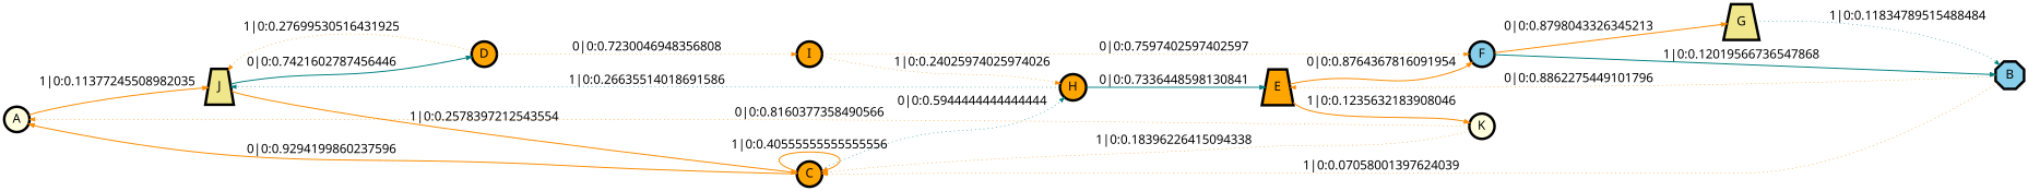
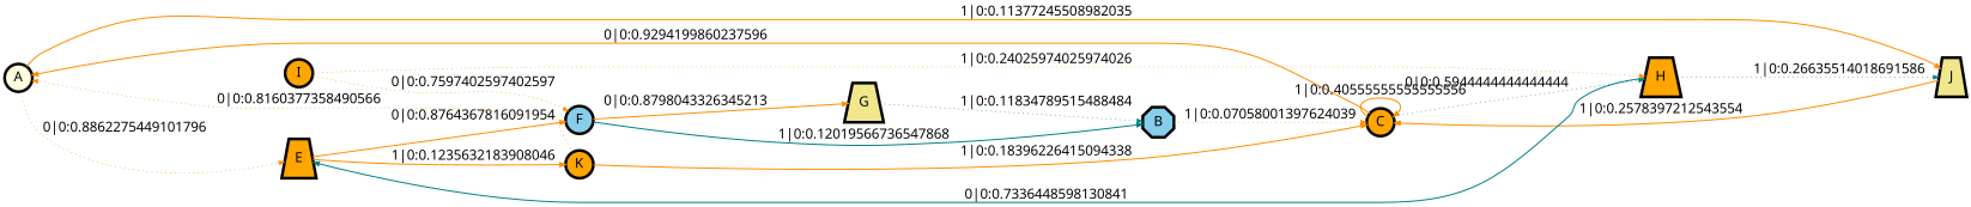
  digraph {
    fontname="CMU Serif Roman"
    rankdir=LR
    node [fillcolor=orange fontname="CMU Serif Roman" fontsize=24 penwidth=5 shape=circle style=filled]
    edge [color=darkorange fontname="CMU Serif Roman" fontsize=24 style=dotted]
    A [fillcolor=lightyellow]
    E [shape=trapezium]
    J [fillcolor=khaki shape=trapezium]
    F [fillcolor=skyblue]
-   K [fillcolor=lightyellow]
+   K
    C
-   D
    B [fillcolor=skyblue shape=octagon]
    G [fillcolor=khaki shape=trapezium]
-   H
+   H [shape=trapezium]
    I
-   B -> E [label="0|0:0.8862275449101796\l"]
+   A -> E [label="0|0:0.8862275449101796\l"]
    A -> J [label="1|0:0.11377245508982035\l" style=bold]
    E -> F [label="0|0:0.8764367816091954\l" style=bold]
    E -> K [label="1|0:0.1235632183908046\l" style=bold]
    J -> C [label="1|0:0.2578397212543554\l" style=bold]
-   J -> D [color=teal label="0|0:0.7421602787456446\l" style=bold]
    F -> B [color=teal label="1|0:0.12019566736547868\l" style=bold]
    F -> G [label="0|0:0.8798043326345213\l" style=bold]
    K -> A [label="0|0:0.8160377358490566\l"]
-   K -> C [label="1|0:0.18396226415094338\l"]
+   K -> C [label="1|0:0.18396226415094338\l" style=bold]
    C -> A [label="0|0:0.9294199860237596\l" style=bold]
    C -> C [label="1|0:0.40555555555555556\l" style=bold]
    C -> H [color=teal label="0|0:0.5944444444444444\l"]
-   D -> J [label="1|0:0.27699530516431925\l"]
-   D -> I [label="0|0:0.7230046948356808\l"]
    B -> C [label="1|0:0.07058001397624039\l"]
    G -> B [color=teal label="1|0:0.11834789515488484\l"]
    H -> E [color=teal label="0|0:0.7336448598130841\l" style=bold]
    H -> J [color=teal label="1|0:0.26635514018691586\l"]
    I -> F [label="0|0:0.7597402597402597\l"]
    I -> H [label="1|0:0.24025974025974026\l"]
  }
